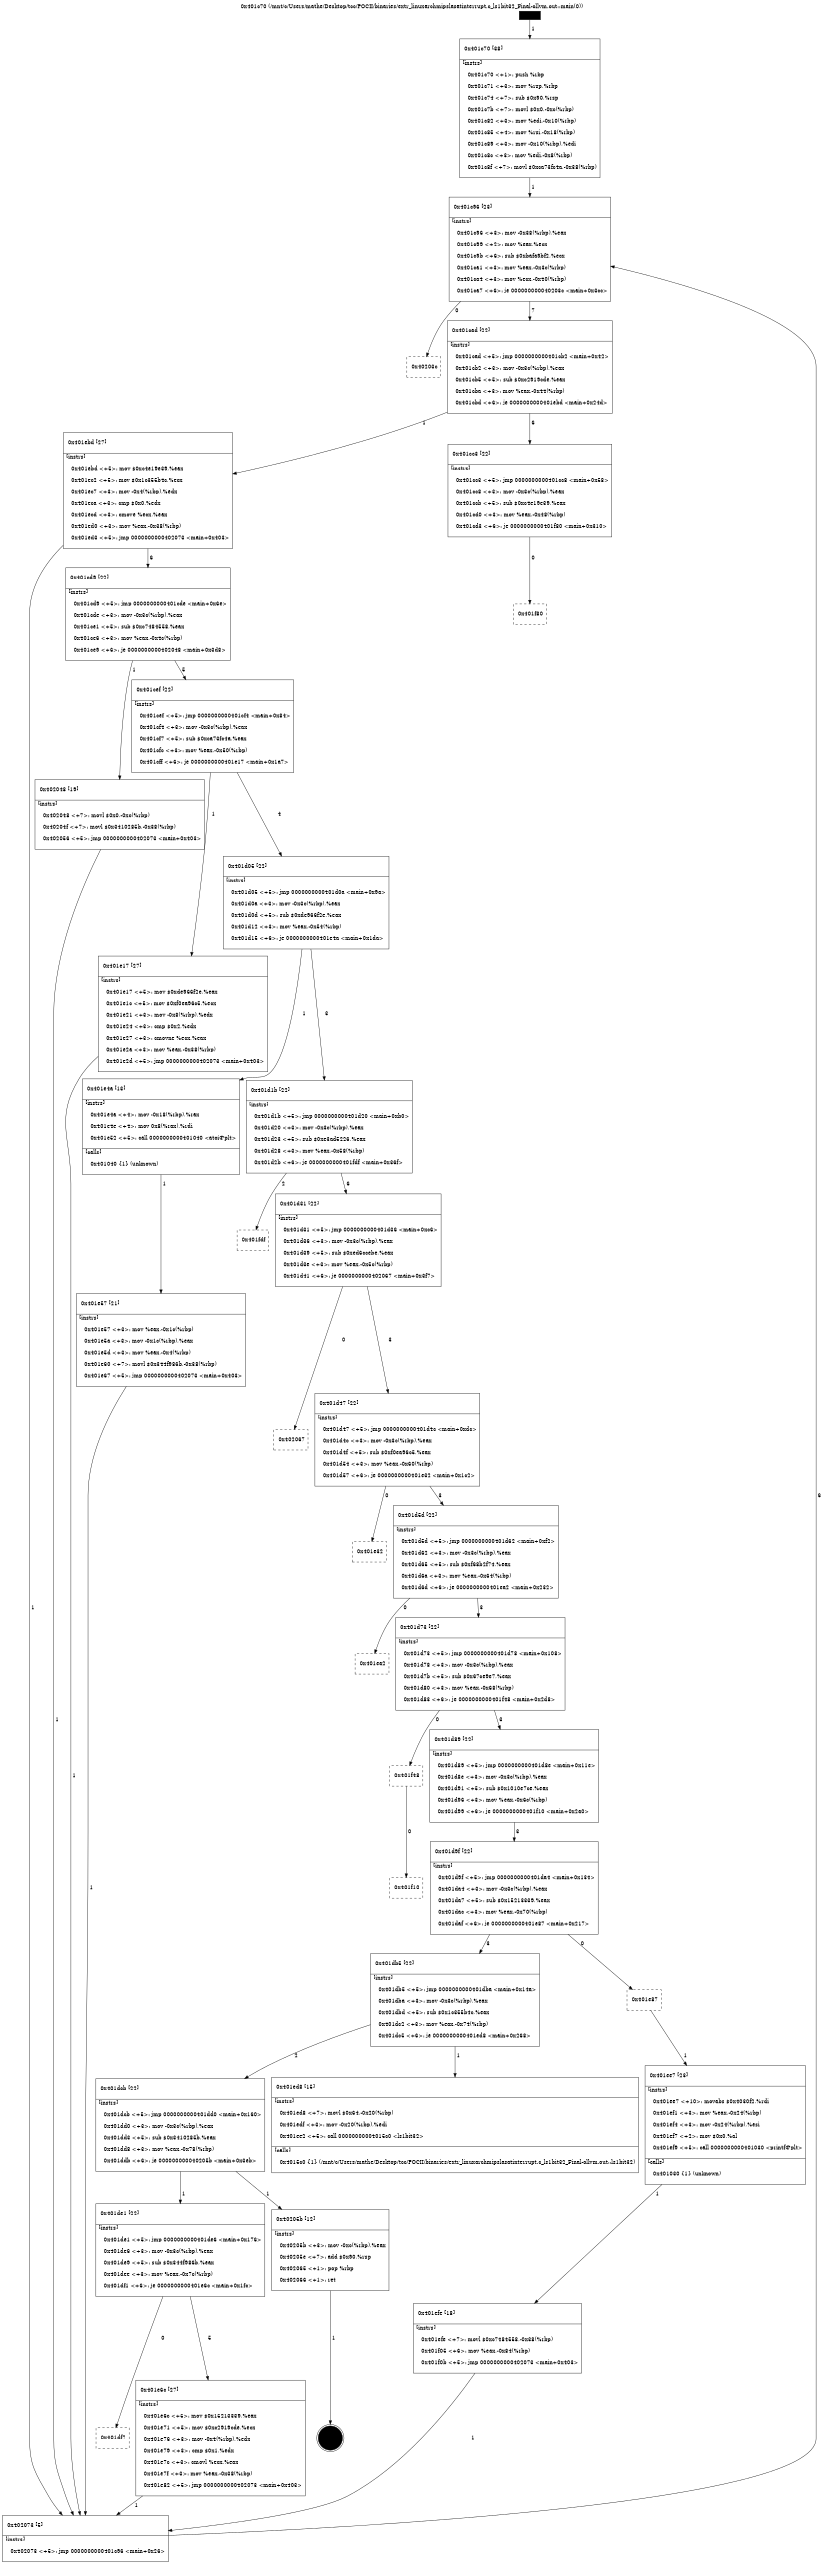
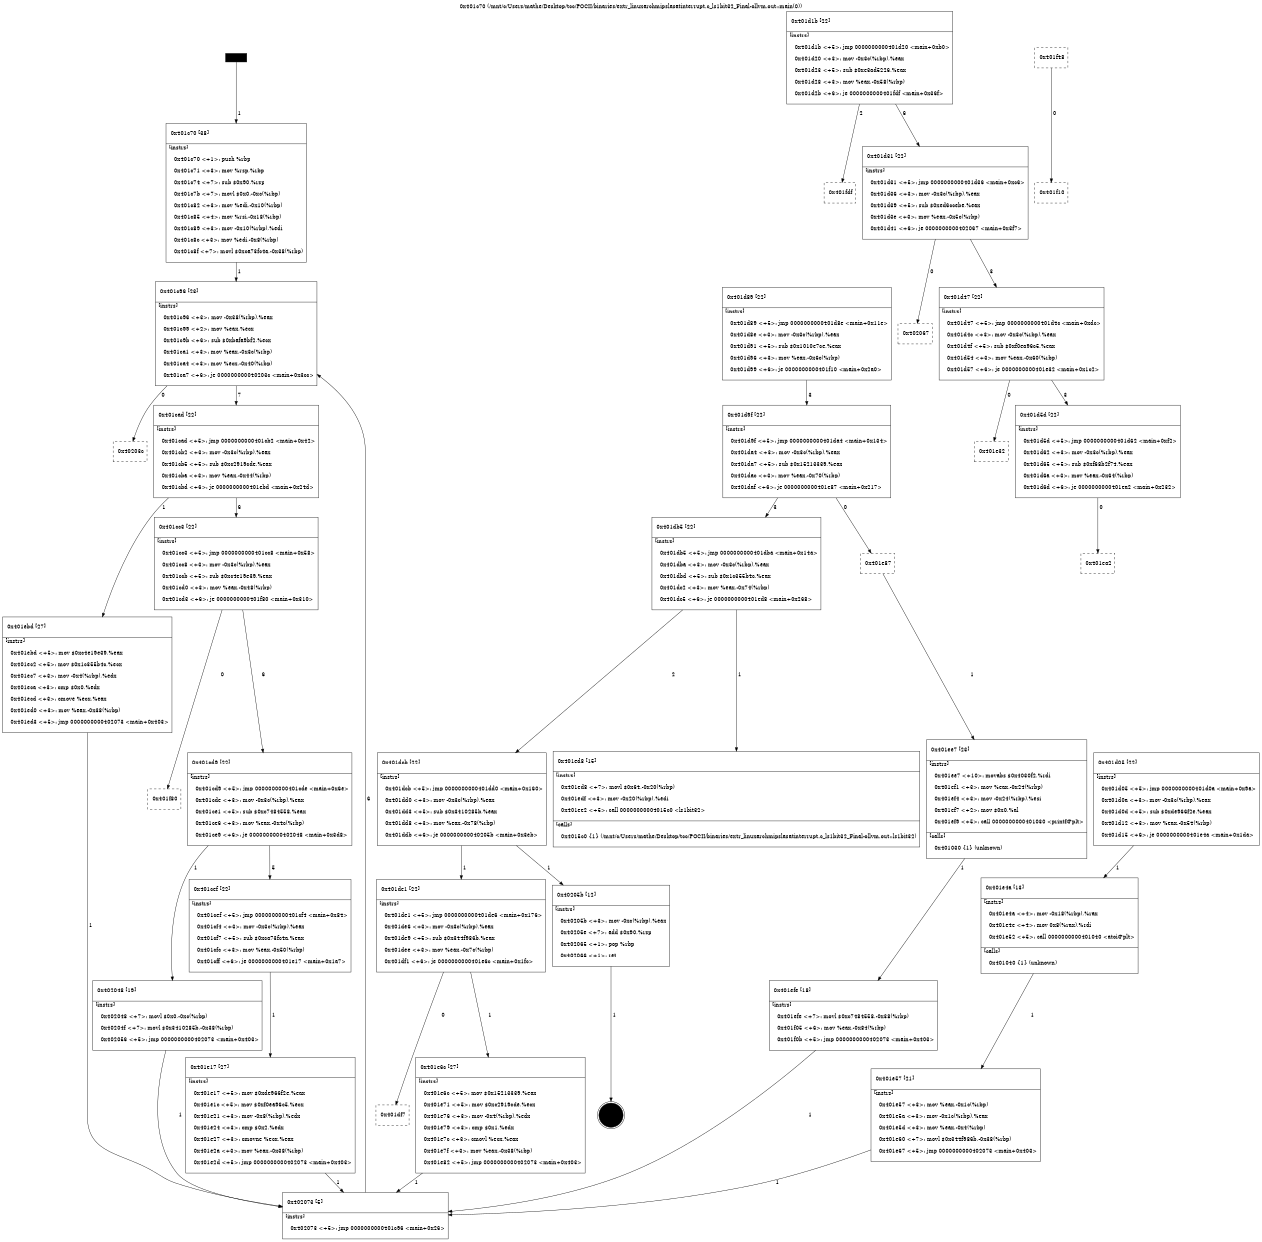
  digraph {
    label="0x401c70 (/mnt/c/Users/mathe/Desktop/tcc/POCII/binaries/extr_linuxarchmipslasatinterrupt.c_ls1bit32_Final-ollvm.out::main(0))"
    labelloc=t
    node [shape=record]
    Entry [fillcolor=black height=0.3 shape=box style=filled width=0.3]
    n2 [label="{\n     0x401c70 [38]\l\n     | [instrs]\l\n     &nbsp;&nbsp;0x401c70 \<+1\>: push %rbp\l\n     &nbsp;&nbsp;0x401c71 \<+3\>: mov %rsp,%rbp\l\n     &nbsp;&nbsp;0x401c74 \<+7\>: sub $0x90,%rsp\l\n     &nbsp;&nbsp;0x401c7b \<+7\>: movl $0x0,-0xc(%rbp)\l\n     &nbsp;&nbsp;0x401c82 \<+3\>: mov %edi,-0x10(%rbp)\l\n     &nbsp;&nbsp;0x401c85 \<+4\>: mov %rsi,-0x18(%rbp)\l\n     &nbsp;&nbsp;0x401c89 \<+3\>: mov -0x10(%rbp),%edi\l\n     &nbsp;&nbsp;0x401c8c \<+3\>: mov %edi,-0x8(%rbp)\l\n     &nbsp;&nbsp;0x401c8f \<+7\>: movl $0xca73fc4a,-0x38(%rbp)\l\n  }"]
    n3 [label="{\n     0x401c96 [23]\l\n     | [instrs]\l\n     &nbsp;&nbsp;0x401c96 \<+3\>: mov -0x38(%rbp),%eax\l\n     &nbsp;&nbsp;0x401c99 \<+2\>: mov %eax,%ecx\l\n     &nbsp;&nbsp;0x401c9b \<+6\>: sub $0xbafa9bf2,%ecx\l\n     &nbsp;&nbsp;0x401ca1 \<+3\>: mov %eax,-0x3c(%rbp)\l\n     &nbsp;&nbsp;0x401ca4 \<+3\>: mov %ecx,-0x40(%rbp)\l\n     &nbsp;&nbsp;0x401ca7 \<+6\>: je 000000000040203c \<main+0x3cc\>\l\n  }"]
    n4 [label="{\n     0x40203c\l\n  }" style=dashed]
    n5 [label="{\n     0x401cad [22]\l\n     | [instrs]\l\n     &nbsp;&nbsp;0x401cad \<+5\>: jmp 0000000000401cb2 \<main+0x42\>\l\n     &nbsp;&nbsp;0x401cb2 \<+3\>: mov -0x3c(%rbp),%eax\l\n     &nbsp;&nbsp;0x401cb5 \<+5\>: sub $0xc2919cde,%eax\l\n     &nbsp;&nbsp;0x401cba \<+3\>: mov %eax,-0x44(%rbp)\l\n     &nbsp;&nbsp;0x401cbd \<+6\>: je 0000000000401ebd \<main+0x24d\>\l\n  }"]
    n6 [label="{\n     0x401ebd [27]\l\n     | [instrs]\l\n     &nbsp;&nbsp;0x401ebd \<+5\>: mov $0xc4e19e39,%eax\l\n     &nbsp;&nbsp;0x401ec2 \<+5\>: mov $0x1c355b4c,%ecx\l\n     &nbsp;&nbsp;0x401ec7 \<+3\>: mov -0x4(%rbp),%edx\l\n     &nbsp;&nbsp;0x401eca \<+3\>: cmp $0x0,%edx\l\n     &nbsp;&nbsp;0x401ecd \<+3\>: cmove %ecx,%eax\l\n     &nbsp;&nbsp;0x401ed0 \<+3\>: mov %eax,-0x38(%rbp)\l\n     &nbsp;&nbsp;0x401ed3 \<+5\>: jmp 0000000000402073 \<main+0x403\>\l\n  }"]
    n7 [label="{\n     0x401cc3 [22]\l\n     | [instrs]\l\n     &nbsp;&nbsp;0x401cc3 \<+5\>: jmp 0000000000401cc8 \<main+0x58\>\l\n     &nbsp;&nbsp;0x401cc8 \<+3\>: mov -0x3c(%rbp),%eax\l\n     &nbsp;&nbsp;0x401ccb \<+5\>: sub $0xc4e19e39,%eax\l\n     &nbsp;&nbsp;0x401cd0 \<+3\>: mov %eax,-0x48(%rbp)\l\n     &nbsp;&nbsp;0x401cd3 \<+6\>: je 0000000000401f80 \<main+0x310\>\l\n  }"]
    n8 [label="{\n     0x402073 [5]\l\n     | [instrs]\l\n     &nbsp;&nbsp;0x402073 \<+5\>: jmp 0000000000401c96 \<main+0x26\>\l\n  }"]
    n9 [label="{\n     0x401f80\l\n  }" style=dashed]
    n10 [label="{\n     0x401cd9 [22]\l\n     | [instrs]\l\n     &nbsp;&nbsp;0x401cd9 \<+5\>: jmp 0000000000401cde \<main+0x6e\>\l\n     &nbsp;&nbsp;0x401cde \<+3\>: mov -0x3c(%rbp),%eax\l\n     &nbsp;&nbsp;0x401ce1 \<+5\>: sub $0xc7484558,%eax\l\n     &nbsp;&nbsp;0x401ce6 \<+3\>: mov %eax,-0x4c(%rbp)\l\n     &nbsp;&nbsp;0x401ce9 \<+6\>: je 0000000000402048 \<main+0x3d8\>\l\n  }"]
    Exit [fillcolor=black height=0.3 peripheries=2 shape=circle style=filled width=0.3]
    n12 [label="{\n     0x402048 [19]\l\n     | [instrs]\l\n     &nbsp;&nbsp;0x402048 \<+7\>: movl $0x0,-0xc(%rbp)\l\n     &nbsp;&nbsp;0x40204f \<+7\>: movl $0x3410285b,-0x38(%rbp)\l\n     &nbsp;&nbsp;0x402056 \<+5\>: jmp 0000000000402073 \<main+0x403\>\l\n  }"]
    n13 [label="{\n     0x401cef [22]\l\n     | [instrs]\l\n     &nbsp;&nbsp;0x401cef \<+5\>: jmp 0000000000401cf4 \<main+0x84\>\l\n     &nbsp;&nbsp;0x401cf4 \<+3\>: mov -0x3c(%rbp),%eax\l\n     &nbsp;&nbsp;0x401cf7 \<+5\>: sub $0xca73fc4a,%eax\l\n     &nbsp;&nbsp;0x401cfc \<+3\>: mov %eax,-0x50(%rbp)\l\n     &nbsp;&nbsp;0x401cff \<+6\>: je 0000000000401e17 \<main+0x1a7\>\l\n  }"]
    n14 [label="{\n     0x401efe [18]\l\n     | [instrs]\l\n     &nbsp;&nbsp;0x401efe \<+7\>: movl $0xc7484558,-0x38(%rbp)\l\n     &nbsp;&nbsp;0x401f05 \<+6\>: mov %eax,-0x84(%rbp)\l\n     &nbsp;&nbsp;0x401f0b \<+5\>: jmp 0000000000402073 \<main+0x403\>\l\n  }"]
    n15 [label="{\n     0x401e17 [27]\l\n     | [instrs]\l\n     &nbsp;&nbsp;0x401e17 \<+5\>: mov $0xde966f2e,%eax\l\n     &nbsp;&nbsp;0x401e1c \<+5\>: mov $0xf0ea96c5,%ecx\l\n     &nbsp;&nbsp;0x401e21 \<+3\>: mov -0x8(%rbp),%edx\l\n     &nbsp;&nbsp;0x401e24 \<+3\>: cmp $0x2,%edx\l\n     &nbsp;&nbsp;0x401e27 \<+3\>: cmovne %ecx,%eax\l\n     &nbsp;&nbsp;0x401e2a \<+3\>: mov %eax,-0x38(%rbp)\l\n     &nbsp;&nbsp;0x401e2d \<+5\>: jmp 0000000000402073 \<main+0x403\>\l\n  }"]
    n16 [label="{\n     0x401d05 [22]\l\n     | [instrs]\l\n     &nbsp;&nbsp;0x401d05 \<+5\>: jmp 0000000000401d0a \<main+0x9a\>\l\n     &nbsp;&nbsp;0x401d0a \<+3\>: mov -0x3c(%rbp),%eax\l\n     &nbsp;&nbsp;0x401d0d \<+5\>: sub $0xde966f2e,%eax\l\n     &nbsp;&nbsp;0x401d12 \<+3\>: mov %eax,-0x54(%rbp)\l\n     &nbsp;&nbsp;0x401d15 \<+6\>: je 0000000000401e4a \<main+0x1da\>\l\n  }"]
    n17 [label="{\n     0x401ee7 [23]\l\n     | [instrs]\l\n     &nbsp;&nbsp;0x401ee7 \<+10\>: movabs $0x4030f2,%rdi\l\n     &nbsp;&nbsp;0x401ef1 \<+3\>: mov %eax,-0x24(%rbp)\l\n     &nbsp;&nbsp;0x401ef4 \<+3\>: mov -0x24(%rbp),%esi\l\n     &nbsp;&nbsp;0x401ef7 \<+2\>: mov $0x0,%al\l\n     &nbsp;&nbsp;0x401ef9 \<+5\>: call 0000000000401030 \<printf@plt\>\l\n     | [calls]\l\n     &nbsp;&nbsp;0x401030 \{1\} (unknown)\l\n  }"]
    n18 [label="{\n     0x401e4a [13]\l\n     | [instrs]\l\n     &nbsp;&nbsp;0x401e4a \<+4\>: mov -0x18(%rbp),%rax\l\n     &nbsp;&nbsp;0x401e4e \<+4\>: mov 0x8(%rax),%rdi\l\n     &nbsp;&nbsp;0x401e52 \<+5\>: call 0000000000401040 \<atoi@plt\>\l\n     | [calls]\l\n     &nbsp;&nbsp;0x401040 \{1\} (unknown)\l\n  }"]
    n19 [label="{\n     0x401d1b [22]\l\n     | [instrs]\l\n     &nbsp;&nbsp;0x401d1b \<+5\>: jmp 0000000000401d20 \<main+0xb0\>\l\n     &nbsp;&nbsp;0x401d20 \<+3\>: mov -0x3c(%rbp),%eax\l\n     &nbsp;&nbsp;0x401d23 \<+5\>: sub $0xe3ad5226,%eax\l\n     &nbsp;&nbsp;0x401d28 \<+3\>: mov %eax,-0x58(%rbp)\l\n     &nbsp;&nbsp;0x401d2b \<+6\>: je 0000000000401fdf \<main+0x36f\>\l\n  }"]
    n20 [label="{\n     0x401df7\l\n  }" style=dashed]
    n21 [label="{\n     0x401e57 [21]\l\n     | [instrs]\l\n     &nbsp;&nbsp;0x401e57 \<+3\>: mov %eax,-0x1c(%rbp)\l\n     &nbsp;&nbsp;0x401e5a \<+3\>: mov -0x1c(%rbp),%eax\l\n     &nbsp;&nbsp;0x401e5d \<+3\>: mov %eax,-0x4(%rbp)\l\n     &nbsp;&nbsp;0x401e60 \<+7\>: movl $0x344f986b,-0x38(%rbp)\l\n     &nbsp;&nbsp;0x401e67 \<+5\>: jmp 0000000000402073 \<main+0x403\>\l\n  }"]
    n22 [label="{\n     0x401fdf\l\n  }" style=dashed]
    n23 [label="{\n     0x401d31 [22]\l\n     | [instrs]\l\n     &nbsp;&nbsp;0x401d31 \<+5\>: jmp 0000000000401d36 \<main+0xc6\>\l\n     &nbsp;&nbsp;0x401d36 \<+3\>: mov -0x3c(%rbp),%eax\l\n     &nbsp;&nbsp;0x401d39 \<+5\>: sub $0xed6ccebe,%eax\l\n     &nbsp;&nbsp;0x401d3e \<+3\>: mov %eax,-0x5c(%rbp)\l\n     &nbsp;&nbsp;0x401d41 \<+6\>: je 0000000000402067 \<main+0x3f7\>\l\n  }"]
    n24 [label="{\n     0x401e6c [27]\l\n     | [instrs]\l\n     &nbsp;&nbsp;0x401e6c \<+5\>: mov $0x15213339,%eax\l\n     &nbsp;&nbsp;0x401e71 \<+5\>: mov $0xc2919cde,%ecx\l\n     &nbsp;&nbsp;0x401e76 \<+3\>: mov -0x4(%rbp),%edx\l\n     &nbsp;&nbsp;0x401e79 \<+3\>: cmp $0x1,%edx\l\n     &nbsp;&nbsp;0x401e7c \<+3\>: cmovl %ecx,%eax\l\n     &nbsp;&nbsp;0x401e7f \<+3\>: mov %eax,-0x38(%rbp)\l\n     &nbsp;&nbsp;0x401e82 \<+5\>: jmp 0000000000402073 \<main+0x403\>\l\n  }"]
    n25 [label="{\n     0x402067\l\n  }" style=dashed]
    n26 [label="{\n     0x401d47 [22]\l\n     | [instrs]\l\n     &nbsp;&nbsp;0x401d47 \<+5\>: jmp 0000000000401d4c \<main+0xdc\>\l\n     &nbsp;&nbsp;0x401d4c \<+3\>: mov -0x3c(%rbp),%eax\l\n     &nbsp;&nbsp;0x401d4f \<+5\>: sub $0xf0ea96c5,%eax\l\n     &nbsp;&nbsp;0x401d54 \<+3\>: mov %eax,-0x60(%rbp)\l\n     &nbsp;&nbsp;0x401d57 \<+6\>: je 0000000000401e32 \<main+0x1c2\>\l\n  }"]
    n27 [label="{\n     0x401de1 [22]\l\n     | [instrs]\l\n     &nbsp;&nbsp;0x401de1 \<+5\>: jmp 0000000000401de6 \<main+0x176\>\l\n     &nbsp;&nbsp;0x401de6 \<+3\>: mov -0x3c(%rbp),%eax\l\n     &nbsp;&nbsp;0x401de9 \<+5\>: sub $0x344f986b,%eax\l\n     &nbsp;&nbsp;0x401dee \<+3\>: mov %eax,-0x7c(%rbp)\l\n     &nbsp;&nbsp;0x401df1 \<+6\>: je 0000000000401e6c \<main+0x1fc\>\l\n  }"]
    n28 [label="{\n     0x401e32\l\n  }" style=dashed]
    n29 [label="{\n     0x401d5d [22]\l\n     | [instrs]\l\n     &nbsp;&nbsp;0x401d5d \<+5\>: jmp 0000000000401d62 \<main+0xf2\>\l\n     &nbsp;&nbsp;0x401d62 \<+3\>: mov -0x3c(%rbp),%eax\l\n     &nbsp;&nbsp;0x401d65 \<+5\>: sub $0xf68b2f74,%eax\l\n     &nbsp;&nbsp;0x401d6a \<+3\>: mov %eax,-0x64(%rbp)\l\n     &nbsp;&nbsp;0x401d6d \<+6\>: je 0000000000401ea2 \<main+0x232\>\l\n  }"]
    n30 [label="{\n     0x40205b [12]\l\n     | [instrs]\l\n     &nbsp;&nbsp;0x40205b \<+3\>: mov -0xc(%rbp),%eax\l\n     &nbsp;&nbsp;0x40205e \<+7\>: add $0x90,%rsp\l\n     &nbsp;&nbsp;0x402065 \<+1\>: pop %rbp\l\n     &nbsp;&nbsp;0x402066 \<+1\>: ret\l\n  }"]
    n31 [label="{\n     0x401ea2\l\n  }" style=dashed]
-   n32 [label="{\n     0x401d73 [22]\l\n     | [instrs]\l\n     &nbsp;&nbsp;0x401d73 \<+5\>: jmp 0000000000401d78 \<main+0x108\>\l\n     &nbsp;&nbsp;0x401d78 \<+3\>: mov -0x3c(%rbp),%eax\l\n     &nbsp;&nbsp;0x401d7b \<+5\>: sub $0x67ce9e7,%eax\l\n     &nbsp;&nbsp;0x401d80 \<+3\>: mov %eax,-0x68(%rbp)\l\n     &nbsp;&nbsp;0x401d83 \<+6\>: je 0000000000401f48 \<main+0x2d8\>\l\n  }"]
    n33 [label="{\n     0x401dcb [22]\l\n     | [instrs]\l\n     &nbsp;&nbsp;0x401dcb \<+5\>: jmp 0000000000401dd0 \<main+0x160\>\l\n     &nbsp;&nbsp;0x401dd0 \<+3\>: mov -0x3c(%rbp),%eax\l\n     &nbsp;&nbsp;0x401dd3 \<+5\>: sub $0x3410285b,%eax\l\n     &nbsp;&nbsp;0x401dd8 \<+3\>: mov %eax,-0x78(%rbp)\l\n     &nbsp;&nbsp;0x401ddb \<+6\>: je 000000000040205b \<main+0x3eb\>\l\n  }"]
    n34 [label="{\n     0x401f48\l\n  }" style=dashed]
    n35 [label="{\n     0x401d89 [22]\l\n     | [instrs]\l\n     &nbsp;&nbsp;0x401d89 \<+5\>: jmp 0000000000401d8e \<main+0x11e\>\l\n     &nbsp;&nbsp;0x401d8e \<+3\>: mov -0x3c(%rbp),%eax\l\n     &nbsp;&nbsp;0x401d91 \<+5\>: sub $0x1010e7ce,%eax\l\n     &nbsp;&nbsp;0x401d96 \<+3\>: mov %eax,-0x6c(%rbp)\l\n     &nbsp;&nbsp;0x401d99 \<+6\>: je 0000000000401f10 \<main+0x2a0\>\l\n  }"]
    n36 [label="{\n     0x401ed8 [15]\l\n     | [instrs]\l\n     &nbsp;&nbsp;0x401ed8 \<+7\>: movl $0x64,-0x20(%rbp)\l\n     &nbsp;&nbsp;0x401edf \<+3\>: mov -0x20(%rbp),%edi\l\n     &nbsp;&nbsp;0x401ee2 \<+5\>: call 00000000004015c0 \<ls1bit32\>\l\n     | [calls]\l\n     &nbsp;&nbsp;0x4015c0 \{1\} (/mnt/c/Users/mathe/Desktop/tcc/POCII/binaries/extr_linuxarchmipslasatinterrupt.c_ls1bit32_Final-ollvm.out::ls1bit32)\l\n  }"]
    n37 [label="{\n     0x401f10\l\n  }" style=dashed]
    n38 [label="{\n     0x401d9f [22]\l\n     | [instrs]\l\n     &nbsp;&nbsp;0x401d9f \<+5\>: jmp 0000000000401da4 \<main+0x134\>\l\n     &nbsp;&nbsp;0x401da4 \<+3\>: mov -0x3c(%rbp),%eax\l\n     &nbsp;&nbsp;0x401da7 \<+5\>: sub $0x15213339,%eax\l\n     &nbsp;&nbsp;0x401dac \<+3\>: mov %eax,-0x70(%rbp)\l\n     &nbsp;&nbsp;0x401daf \<+6\>: je 0000000000401e87 \<main+0x217\>\l\n  }"]
    n39 [label="{\n     0x401db5 [22]\l\n     | [instrs]\l\n     &nbsp;&nbsp;0x401db5 \<+5\>: jmp 0000000000401dba \<main+0x14a\>\l\n     &nbsp;&nbsp;0x401dba \<+3\>: mov -0x3c(%rbp),%eax\l\n     &nbsp;&nbsp;0x401dbd \<+5\>: sub $0x1c355b4c,%eax\l\n     &nbsp;&nbsp;0x401dc2 \<+3\>: mov %eax,-0x74(%rbp)\l\n     &nbsp;&nbsp;0x401dc5 \<+6\>: je 0000000000401ed8 \<main+0x268\>\l\n  }"]
    n40 [label="{\n     0x401e87\l\n  }" style=dashed]
    Entry -> n2 [label=" 1"]
    n2 -> n3 [label=" 1"]
    n3 -> n4 [label=" 0"]
    n3 -> n5 [label=" 7"]
    n5 -> n6 [label=" 1"]
    n5 -> n7 [label=" 6"]
    n6 -> n8 [label=" 1"]
    n7 -> n9 [label=" 0"]
-   n6 -> n10 [label=" 6"]
+   n7 -> n10 [label=" 6"]
    n8 -> n3 [label=" 6"]
    n10 -> n12 [label=" 1"]
    n10 -> n13 [label=" 5"]
    n12 -> n8 [label=" 1"]
    n13 -> n15 [label=" 1"]
-   n13 -> n16 [label=" 4"]
    n14 -> n8 [label=" 1"]
    n15 -> n8 [label=" 1"]
    n16 -> n18 [label=" 1"]
-   n16 -> n19 [label=" 3"]
    n17 -> n14 [label=" 1"]
    n18 -> n21 [label=" 1"]
    n19 -> n22 [label=" 2"]
    n19 -> n23 [label=" 6"]
    n21 -> n8 [label=" 1"]
    n23 -> n25 [label=" 0"]
    n23 -> n26 [label=" 3"]
    n24 -> n8 [label=" 1"]
    n26 -> n28 [label=" 0"]
    n26 -> n29 [label=" 3"]
    n27 -> n20 [label=" 0"]
-   n27 -> n24 [label=" 5"]
+   n27 -> n24 [label=" 1"]
    n29 -> n31 [label=" 0"]
-   n29 -> n32 [label=" 3"]
    n30 -> Exit [label=" 1"]
-   n32 -> n34 [label=" 0"]
-   n32 -> n35 [label=" 3"]
    n33 -> n27 [label=" 1"]
    n33 -> n30 [label=" 1"]
    n34 -> n37 [label=" 0"]
    n35 -> n38 [label=" 3"]
    n38 -> n39 [label=" 3"]
    n38 -> n40 [label=" 0"]
    n39 -> n33 [label=" 2"]
    n39 -> n36 [label=" 1"]
    n40 -> n17 [label=" 1"]
  }
